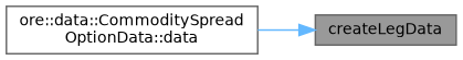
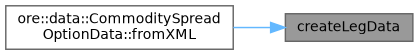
  digraph {
    rankdir=RL
    node [fontname=Helvetica fontsize=10 shape=box style=filled]
    n1 [color=gray40 fillcolor=grey60 fontcolor=black height=0.2 label=createLegData width=0.4]
-   n2 [color=grey40 fillcolor=white height=0.2 label="ore::data::CommoditySpread\lOptionData::data" width=0.4]
+   n2 [color=grey40 fillcolor=white height=0.2 label="ore::data::CommoditySpread\lOptionData::fromXML" width=0.4]
    n1 -> n2 [color=steelblue1 dir=back fontname=Helvetica fontsize=10 labelfontname=Helvetica labelfontsize=10 style=solid]
  }
